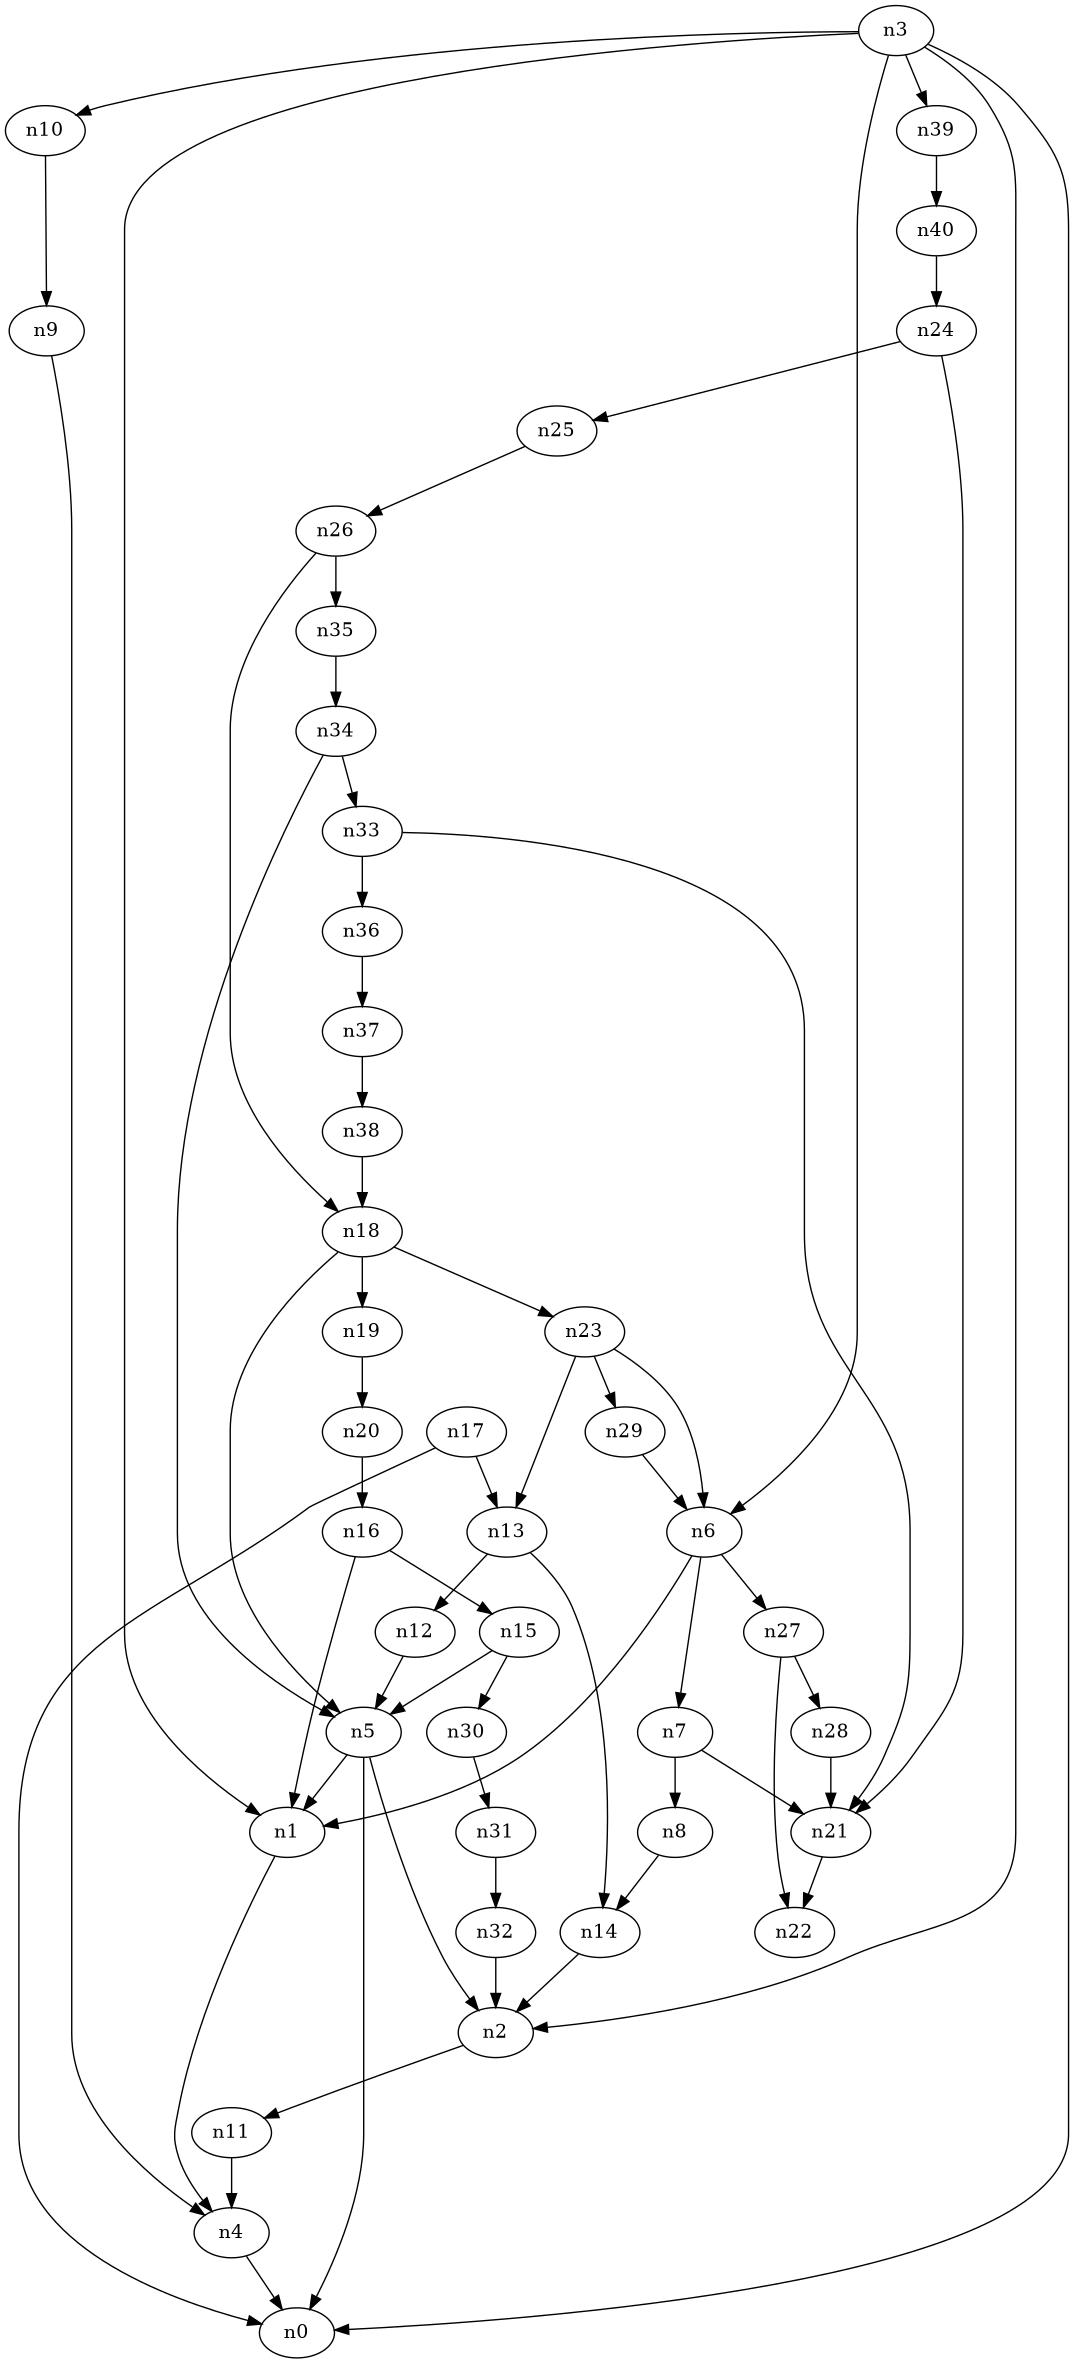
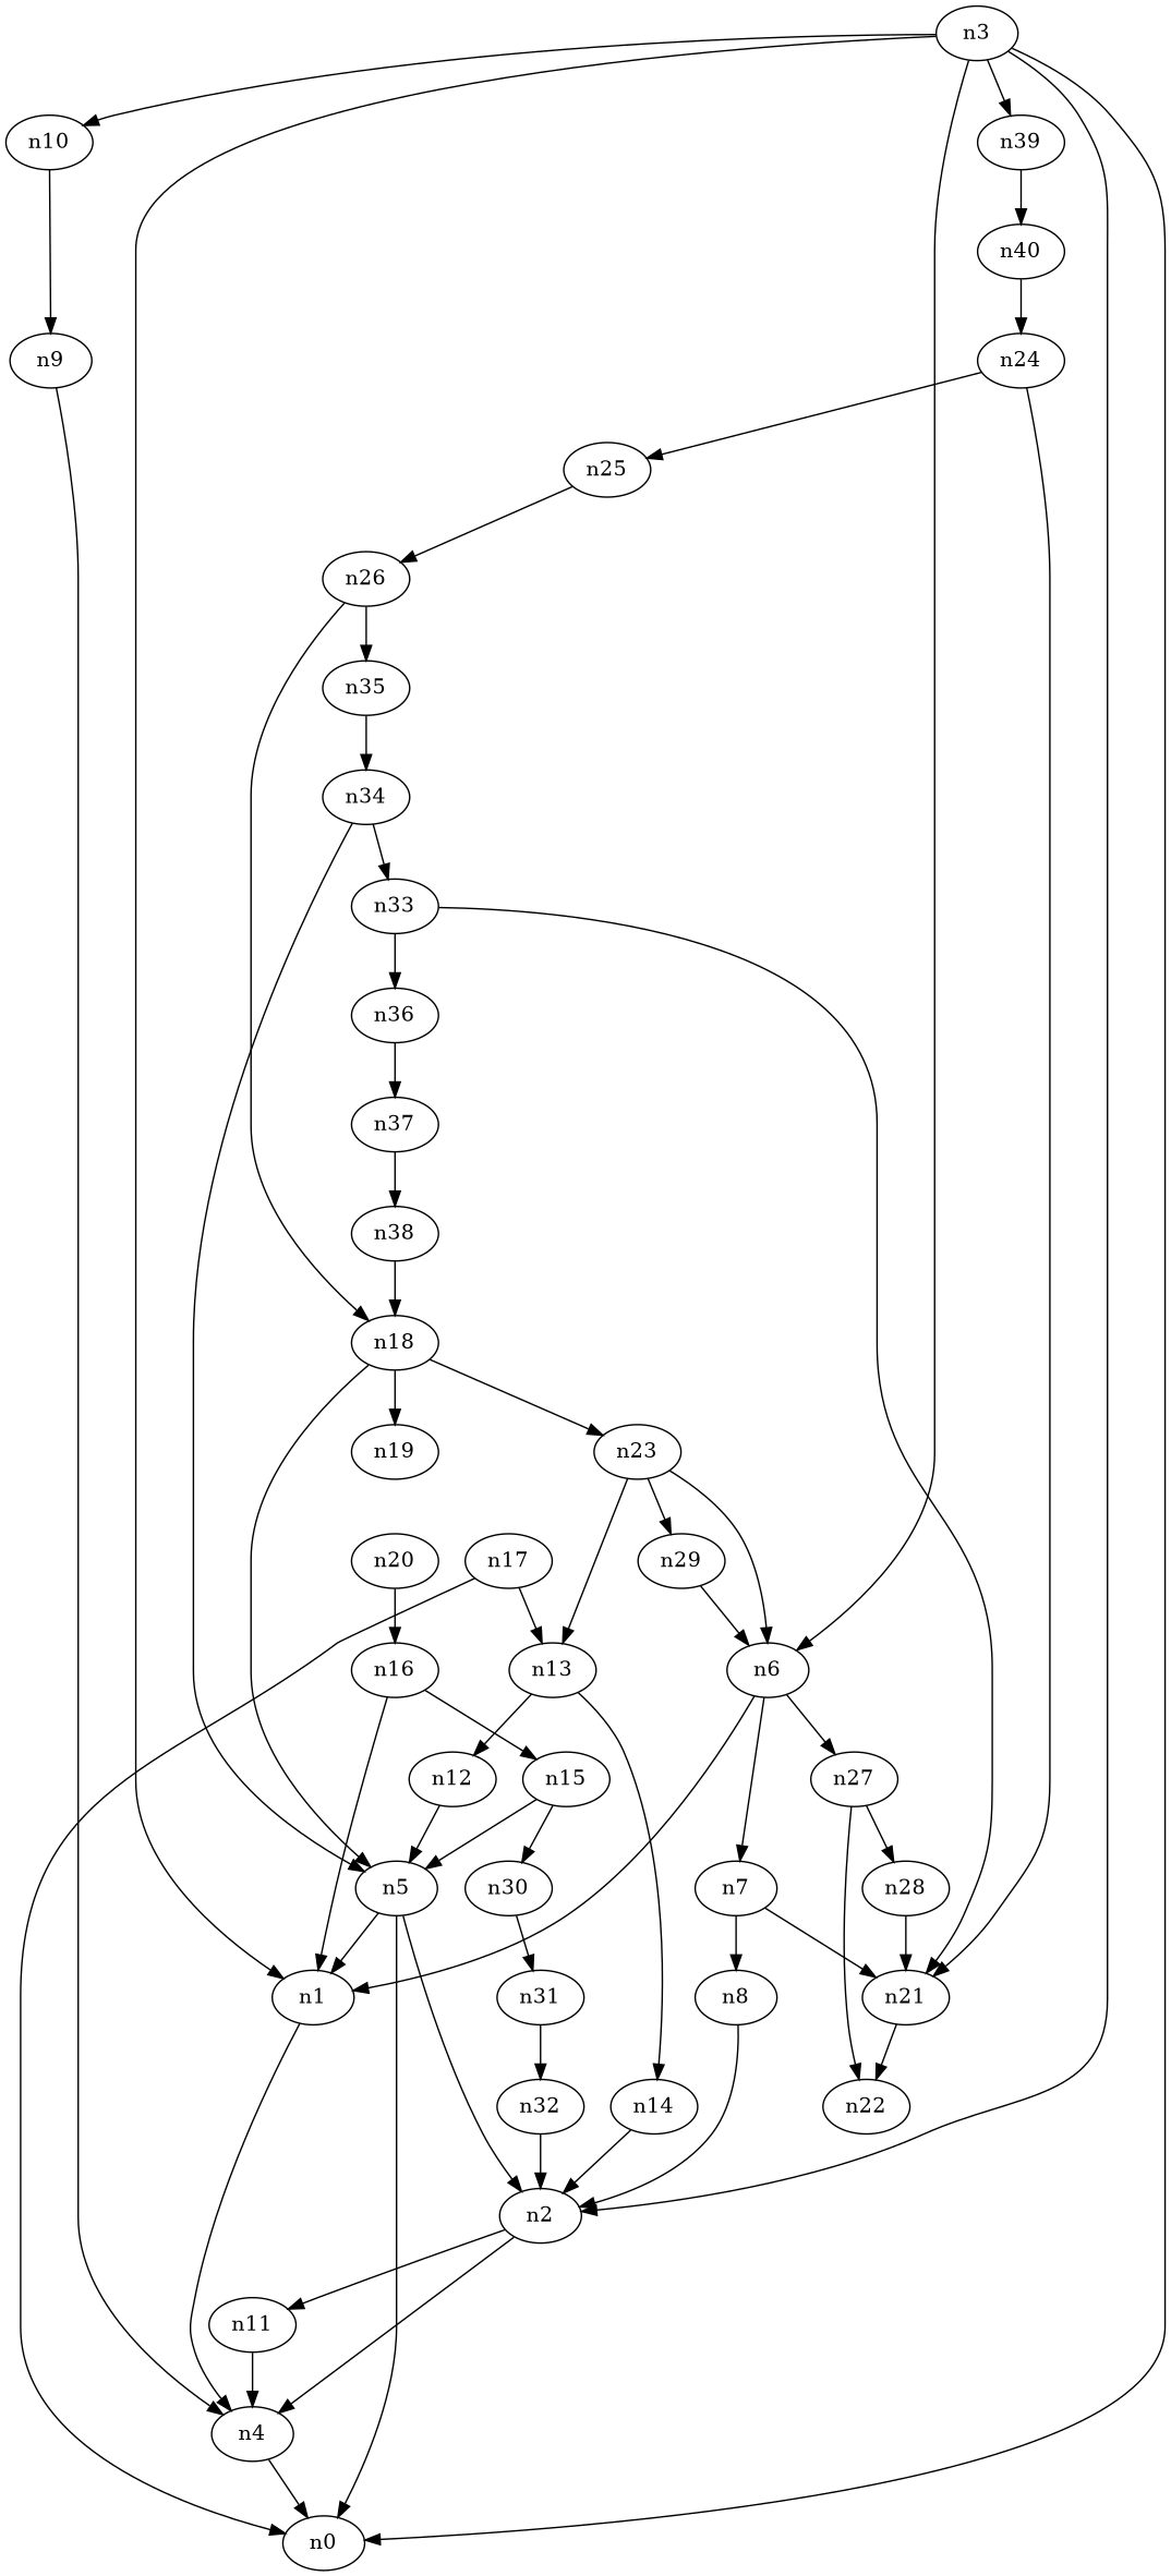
  digraph {
    n1
    n4
    n0
    n2
    n11
    n3
    n6
    n10
    n39
    n7
    n27
    n9
    n40
    n8
    n21
    n22
    n28
    n24
    n5
    n12
    n13
    n14
    n15
    n30
    n31
    n32
    n16
    n17
    n18
    n19
    n23
    n20
    n29
    n25
    n26
    n35
    n34
    n33
    n36
    n37
    n38
    n1 -> n4
    n4 -> n0
+   n2 -> n4
    n2 -> n11
    n11 -> n4
    n3 -> n1
    n3 -> n0
    n3 -> n2
    n3 -> n6
    n3 -> n10
    n3 -> n39
    n6 -> n1
    n6 -> n7
    n6 -> n27
    n10 -> n9
    n39 -> n40
    n7 -> n8
    n7 -> n21
    n27 -> n22
    n27 -> n28
    n9 -> n4
    n40 -> n24
-   n8 -> n14
+   n8 -> n2
    n21 -> n22
    n28 -> n21
    n24 -> n21
    n24 -> n25
    n5 -> n1
    n5 -> n0
    n5 -> n2
    n12 -> n5
    n13 -> n12
    n13 -> n14
    n14 -> n2
    n15 -> n5
    n15 -> n30
    n30 -> n31
    n31 -> n32
    n32 -> n2
    n16 -> n1
    n16 -> n15
    n17 -> n0
    n17 -> n13
    n18 -> n5
    n18 -> n19
    n18 -> n23
-   n19 -> n20
    n23 -> n6
    n23 -> n13
    n23 -> n29
    n20 -> n16
    n29 -> n6
    n25 -> n26
    n26 -> n18
    n26 -> n35
    n35 -> n34
    n34 -> n5
    n34 -> n33
    n33 -> n21
    n33 -> n36
    n36 -> n37
    n37 -> n38
    n38 -> n18
  }
